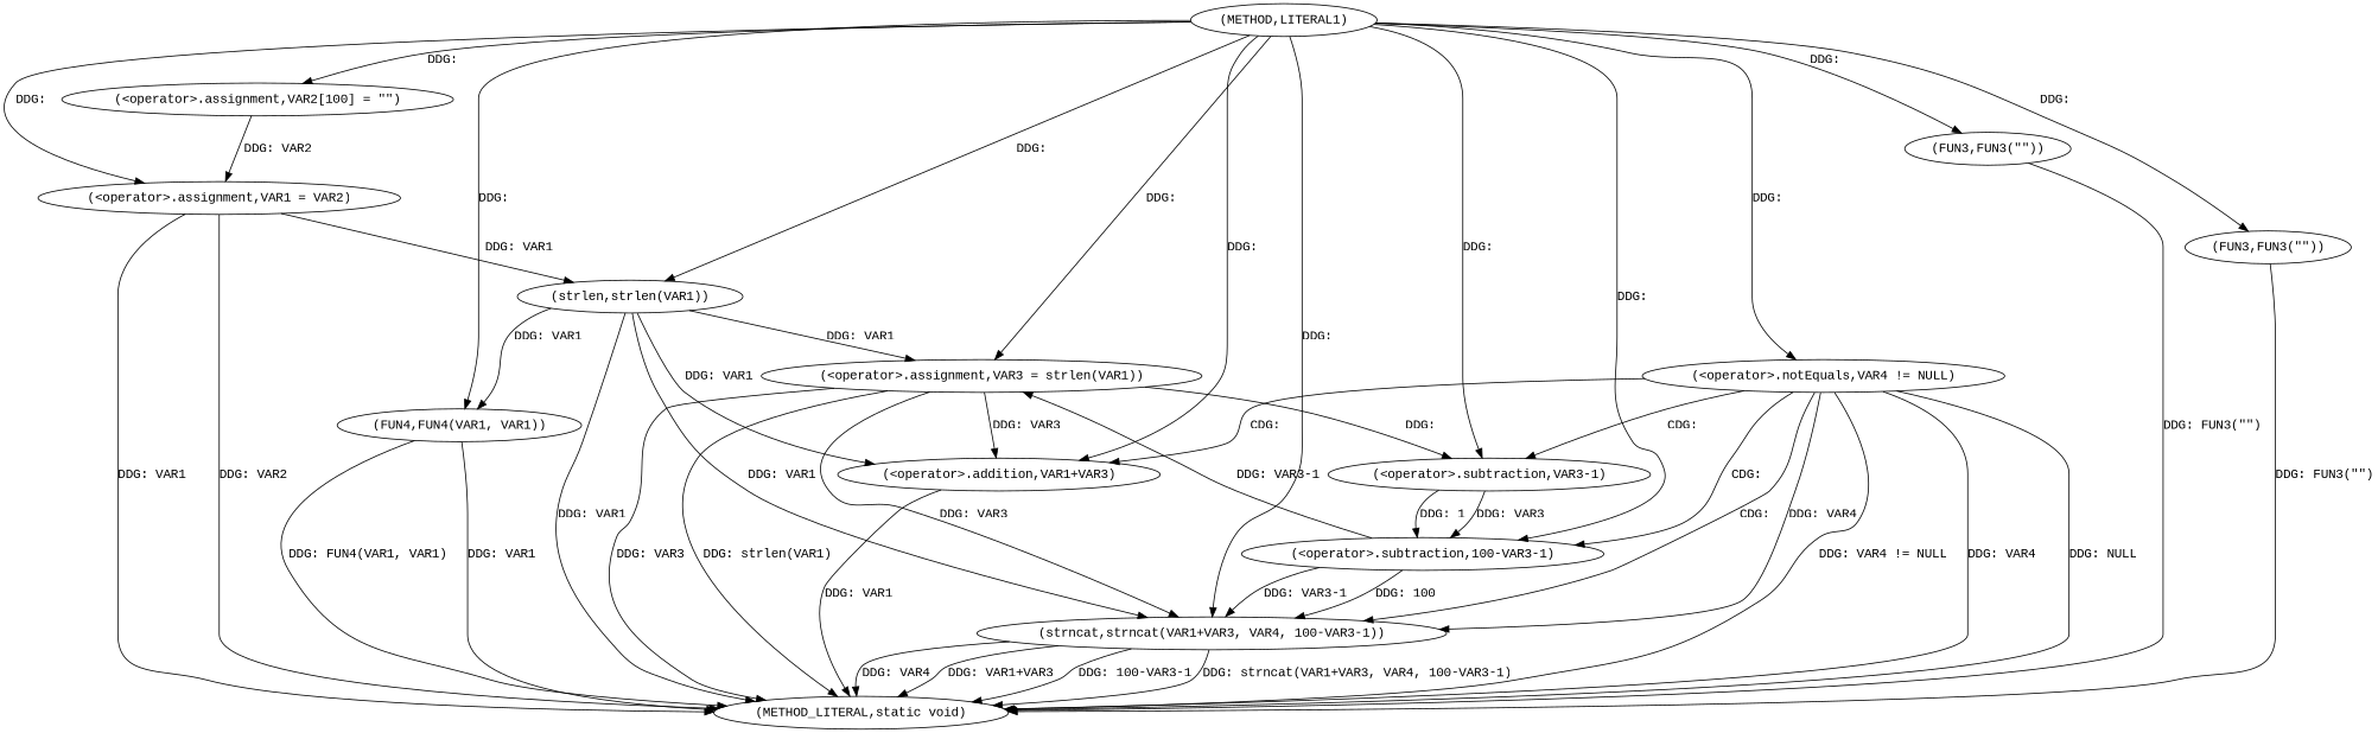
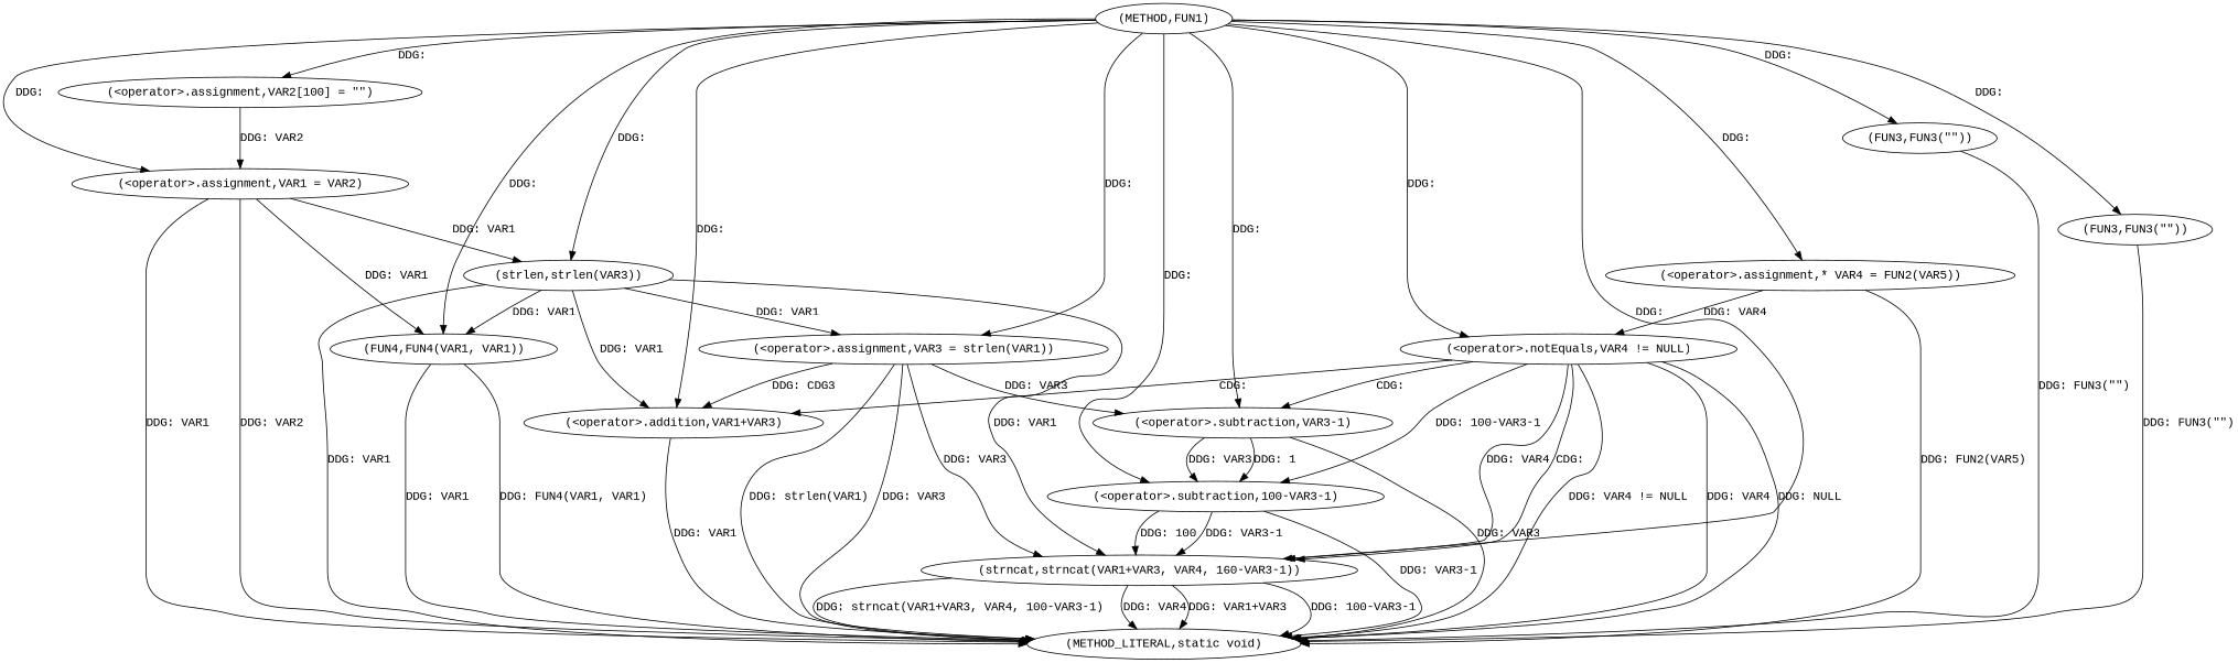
  digraph {
    fontname="Liberation Mono"
    node [fontname="Liberation Mono"]
    edge [fontname="Liberation Mono"]
-   n1 [label="(METHOD,LITERAL1)"]
+   n1 [label="(METHOD,FUN1)"]
    n2 [label="(<operator>.assignment,VAR2[100] = \"\")"]
    n3 [label="(<operator>.assignment,VAR1 = VAR2)"]
    n4 [label="(<operator>.assignment,VAR3 = strlen(VAR1))"]
-   n5 [label="(strlen,strlen(VAR1))"]
+   n5 [label="(strlen,strlen(VAR3))"]
+   n6 [label="(<operator>.assignment,* VAR4 = FUN2(VAR5))"]
    n7 [label="(<operator>.notEquals,VAR4 != NULL)"]
-   n8 [label="(strncat,strncat(VAR1+VAR3, VAR4, 100-VAR3-1))"]
+   n8 [label="(strncat,strncat(VAR1+VAR3, VAR4, 160-VAR3-1))"]
    n9 [label="(<operator>.addition,VAR1+VAR3)"]
    n10 [label="(<operator>.subtraction,100-VAR3-1)"]
    n11 [label="(<operator>.subtraction,VAR3-1)"]
    n12 [label="(FUN3,FUN3(\"\"))"]
    n13 [label="(FUN3,FUN3(\"\"))"]
    n14 [label="(FUN4,FUN4(VAR1, VAR1))"]
    n15 [label="(METHOD_LITERAL,static void)"]
    n1 -> n2 [label="DDG: "]
    n1 -> n3 [label="DDG: "]
    n1 -> n4 [label="DDG: "]
    n1 -> n5 [label="DDG: "]
+   n1 -> n6 [label="DDG: "]
    n1 -> n7 [label="DDG: "]
    n1 -> n8 [label="DDG: "]
    n1 -> n9 [label="DDG: "]
    n1 -> n10 [label="DDG: "]
    n1 -> n11 [label="DDG: "]
    n1 -> n12 [label="DDG: "]
    n1 -> n13 [label="DDG: "]
    n1 -> n14 [label="DDG: "]
    n2 -> n3 [label="DDG: VAR2"]
    n3 -> n5 [label="DDG: VAR1"]
+   n3 -> n14 [label="DDG: VAR1"]
    n3 -> n15 [label="DDG: VAR1"]
    n3 -> n15 [label="DDG: VAR2"]
    n4 -> n8 [label="DDG: VAR3"]
-   n4 -> n9 [label="DDG: VAR3"]
-   n4 -> n11 [label="DDG: "]
+   n4 -> n9 [label="DDG: CDG3"]
+   n4 -> n11 [label="DDG: VAR3"]
    n4 -> n15 [label="DDG: VAR3"]
    n4 -> n15 [label="DDG: strlen(VAR1)"]
    n5 -> n4 [label="DDG: VAR1"]
    n5 -> n8 [label="DDG: VAR1"]
    n5 -> n9 [label="DDG: VAR1"]
    n5 -> n14 [label="DDG: VAR1"]
    n5 -> n15 [label="DDG: VAR1"]
+   n6 -> n7 [label="DDG: VAR4"]
+   n6 -> n15 [label="DDG: FUN2(VAR5)"]
    n7 -> n8 [label="DDG: VAR4"]
    n7 -> n8 [label="CDG: "]
    n7 -> n9 [label="CDG: "]
-   n7 -> n10 [label="CDG: "]
+   n7 -> n10 [label="DDG: 100-VAR3-1"]
    n7 -> n11 [label="CDG: "]
    n7 -> n15 [label="DDG: VAR4 != NULL"]
    n7 -> n15 [label="DDG: VAR4"]
    n7 -> n15 [label="DDG: NULL"]
    n8 -> n15 [label="DDG: 100-VAR3-1"]
    n8 -> n15 [label="DDG: strncat(VAR1+VAR3, VAR4, 100-VAR3-1)"]
    n8 -> n15 [label="DDG: VAR4"]
    n8 -> n15 [label="DDG: VAR1+VAR3"]
    n9 -> n15 [label="DDG: VAR1"]
    n10 -> n8 [label="DDG: 100"]
    n10 -> n8 [label="DDG: VAR3-1"]
-   n10 -> n4 [label="DDG: VAR3-1"]
+   n10 -> n15 [label="DDG: VAR3-1"]
    n11 -> n10 [label="DDG: VAR3"]
    n11 -> n10 [label="DDG: 1"]
+   n11 -> n15 [label="DDG: VAR3"]
    n12 -> n15 [label="DDG: FUN3(\"\")"]
    n13 -> n15 [label="DDG: FUN3(\"\")"]
    n14 -> n15 [label="DDG: VAR1"]
    n14 -> n15 [label="DDG: FUN4(VAR1, VAR1)"]
  }
